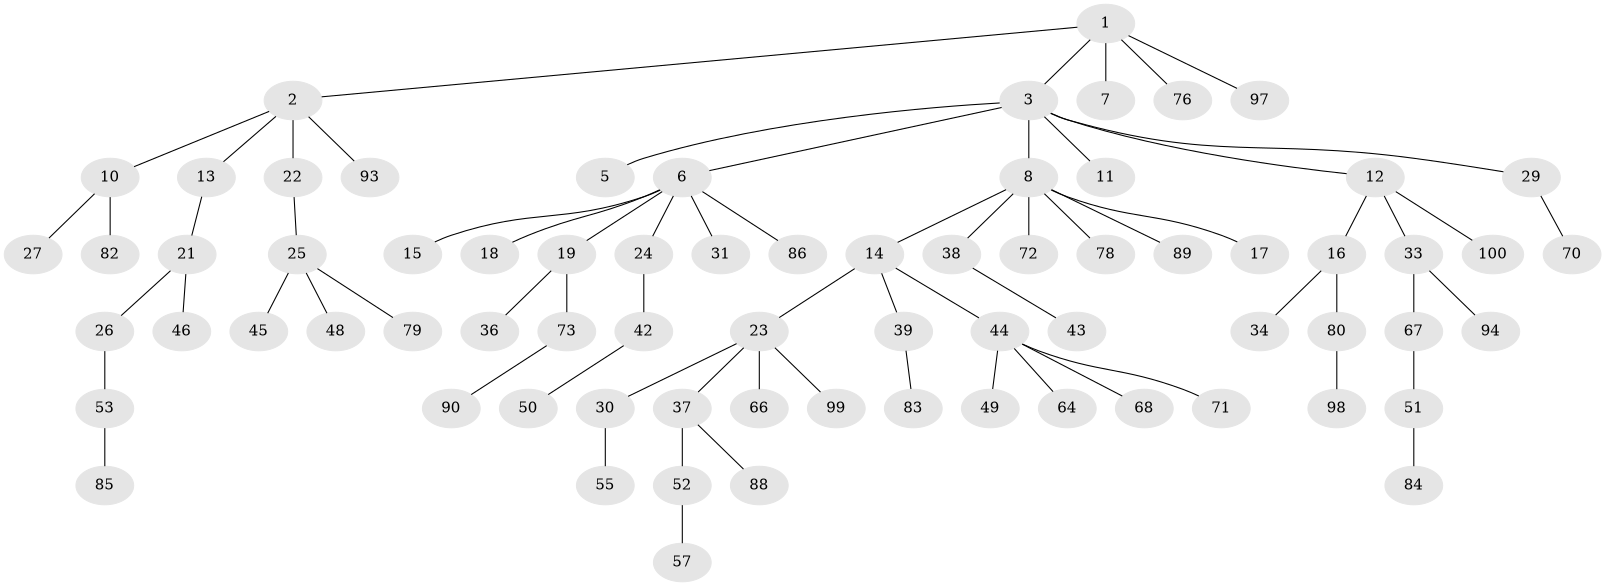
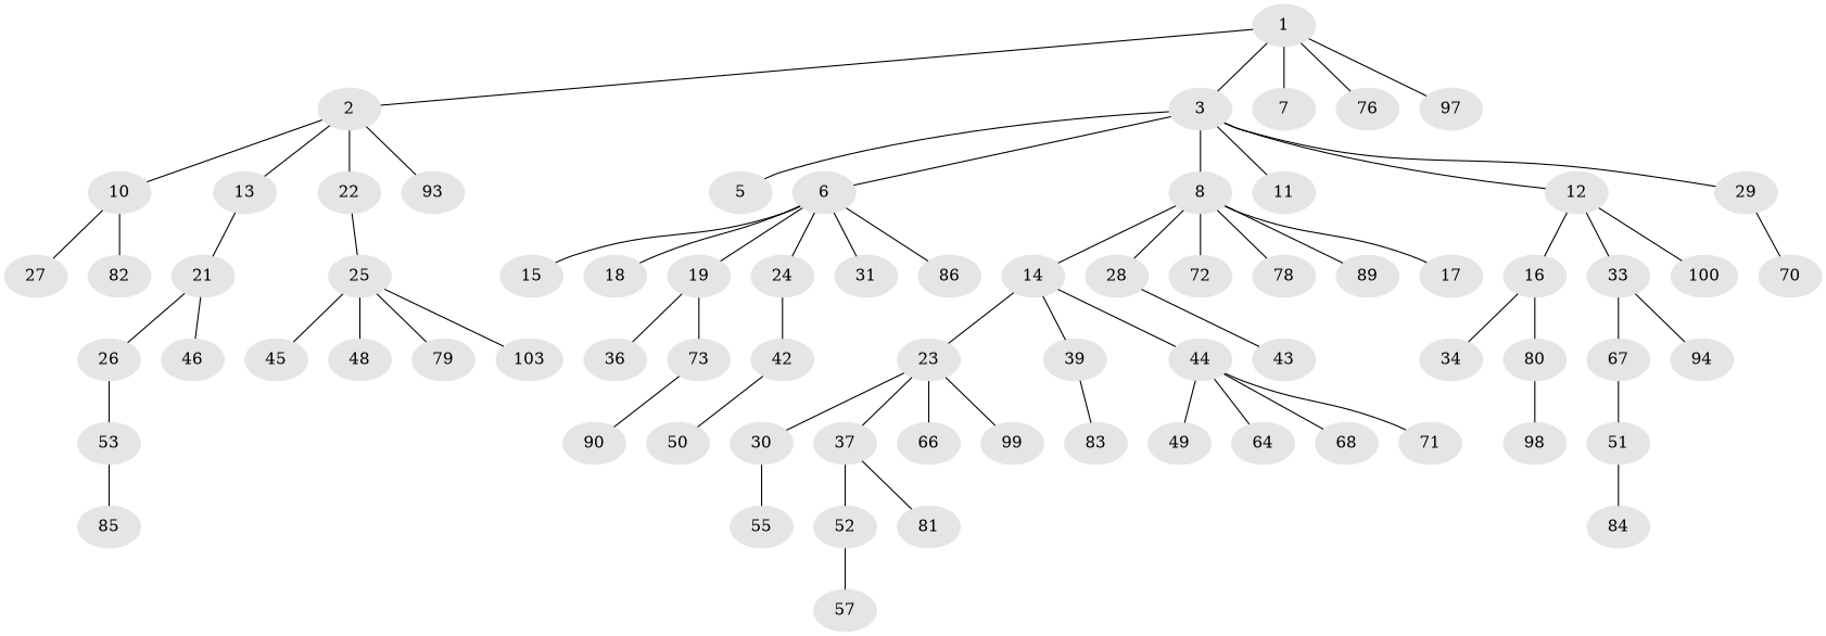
  graph {
    node [color=gray90 style=filled]
    1 [super="+54"]
    2 [super="+77"]
    3 [super="+4"]
    7
    76
    n6 [label=97]
    10 [super="+32"]
    13 [super="+74"]
    22 [super="+75"]
    93
    5
    6 [super="+9"]
    8 [super="+17"]
    11
    12 [super="+62"]
    29 [super="+47"]
    27 [super="+101"]
    82
    21 [super="+69"]
    25 [super="+41"]
    15
    18 [super="+20"]
    19 [super="+35"]
    24
    n25 [label=31]
    86
    14 [super="+31"]
-   28 [super="+97" label=38]
+   28 [super="+97"]
    72
    78
    n31 [label=89]
    n32 [label=17 super="+102"]
    16 [super="+59"]
    33
    100
    70
    36
    73
    42 [super="+63"]
    23 [super="+65"]
    39
    44 [super="+61"]
    43 [super="+95"]
    34
    80 [super="+89"]
    67
    94
    84 [super="+92"]
    51
    26 [super="+96"]
    46
    30 [super="+40"]
    37 [super="+60"]
    66
    99
    83
    49
    64
    68
    71
    98
    90
    53 [super="+56"]
    45
    48
    79
+   103
    55
    52 [super="+58"]
-   88
+   88 [label=81]
    50
    85
    57
    1 -- 2
    1 -- 3
    1 -- 7
    1 -- 76
    1 -- n6
    2 -- 10
    2 -- 13
    2 -- 22
    2 -- 93
    3 -- 5
    3 -- 6
    3 -- 8
    3 -- 11
    3 -- 12
    3 -- 29
    10 -- 27
    10 -- 82
    13 -- 21
    22 -- 25
    6 -- 15
    6 -- 18
    6 -- 19
    6 -- 24
    6 -- n25
    6 -- 86
    8 -- 14
    8 -- 28
    8 -- 72
    8 -- 78
    8 -- n31
    8 -- n32
    12 -- 16
    12 -- 33
    12 -- 100
    29 -- 70
    21 -- 26
    21 -- 46
    25 -- 45
    25 -- 48
    25 -- 79
+   25 -- 103
    19 -- 36
    19 -- 73
    24 -- 42
    14 -- 23
    14 -- 39
    14 -- 44
    28 -- 43
    16 -- 34
    16 -- 80
    33 -- 67
    33 -- 94
    73 -- 90
    42 -- 50
    23 -- 30
    23 -- 37
    23 -- 66
    23 -- 99
    39 -- 83
    44 -- 49
    44 -- 64
    44 -- 68
    44 -- 71
    80 -- 98
    67 -- 51
    51 -- 84
    26 -- 53
    30 -- 55
    37 -- 52
    37 -- 88
    53 -- 85
    52 -- 57
  }
